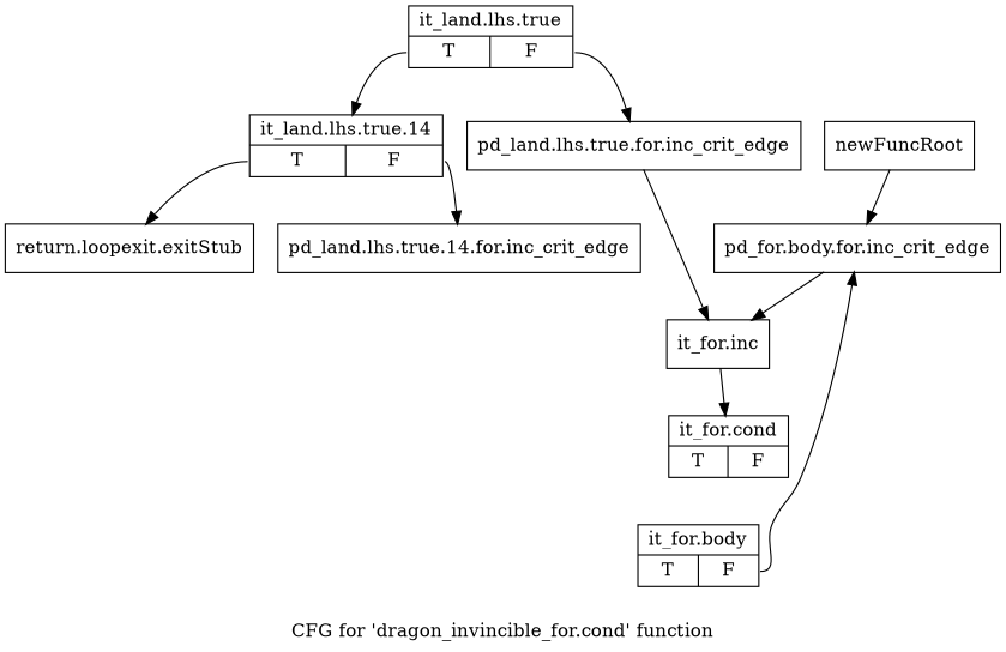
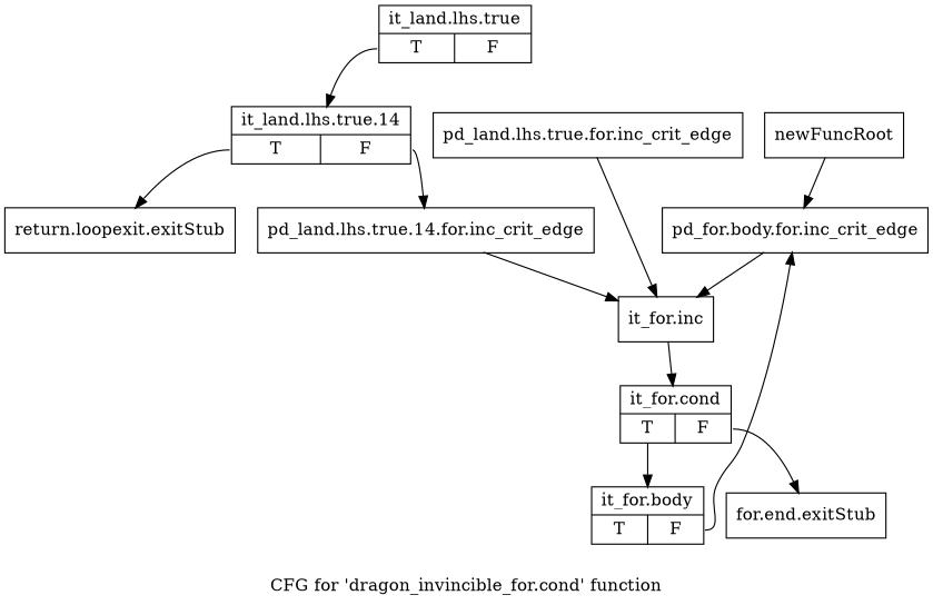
  digraph {
    label="CFG for 'dragon_invincible_for.cond' function"
    node [shape=record]
    n1 [label="{newFuncRoot}"]
    n2 [label="{pd_for.body.for.inc_crit_edge}"]
    n3 [label="{it_for.cond|{<s0>T|<s1>F}}"]
+   n4 [label="{for.end.exitStub}"]
    n5 [label="{it_for.body|{<s0>T|<s1>F}}"]
    n6 [label="{return.loopexit.exitStub}"]
    n7 [label="{it_land.lhs.true|{<s0>T|<s1>F}}"]
    n8 [label="{it_land.lhs.true.14|{<s0>T|<s1>F}}"]
    n9 [label="{pd_land.lhs.true.for.inc_crit_edge}"]
    n10 [label="{it_for.inc}"]
    n11 [label="{pd_land.lhs.true.14.for.inc_crit_edge}"]
    n1 -> n2
    n2 -> n10
+   n3 -> n4 [tailport=s1]
+   n3 -> n5 [tailport=s0]
    n5 -> n2 [tailport=s1]
    n7 -> n8 [tailport=s0]
-   n7 -> n9 [tailport=s1]
    n8 -> n6 [tailport=s0]
    n8 -> n11 [tailport=s1]
    n9 -> n10
    n10 -> n3
+   n11 -> n10
  }
